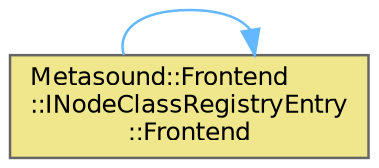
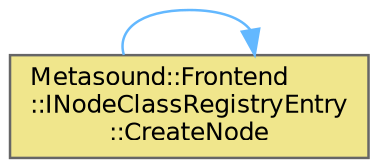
  digraph {
    rankdir=LR
-   n1 [color=gray40 fillcolor=khaki fontcolor=black fontname=Helvetica fontsize=10 height=0.2 label="Metasound::Frontend\l::INodeClassRegistryEntry\l::Frontend" shape=box style=filled width=0.4]
+   n1 [color=gray40 fillcolor=khaki fontcolor=black fontname=Helvetica fontsize=10 height=0.2 label="Metasound::Frontend\l::INodeClassRegistryEntry\l::CreateNode" shape=box style=filled width=0.4]
    n1 -> n1 [color=steelblue1 fontname=Helvetica fontsize=10 labelfontname=Helvetica labelfontsize=10 style=solid arrowhead=normal]
  }
